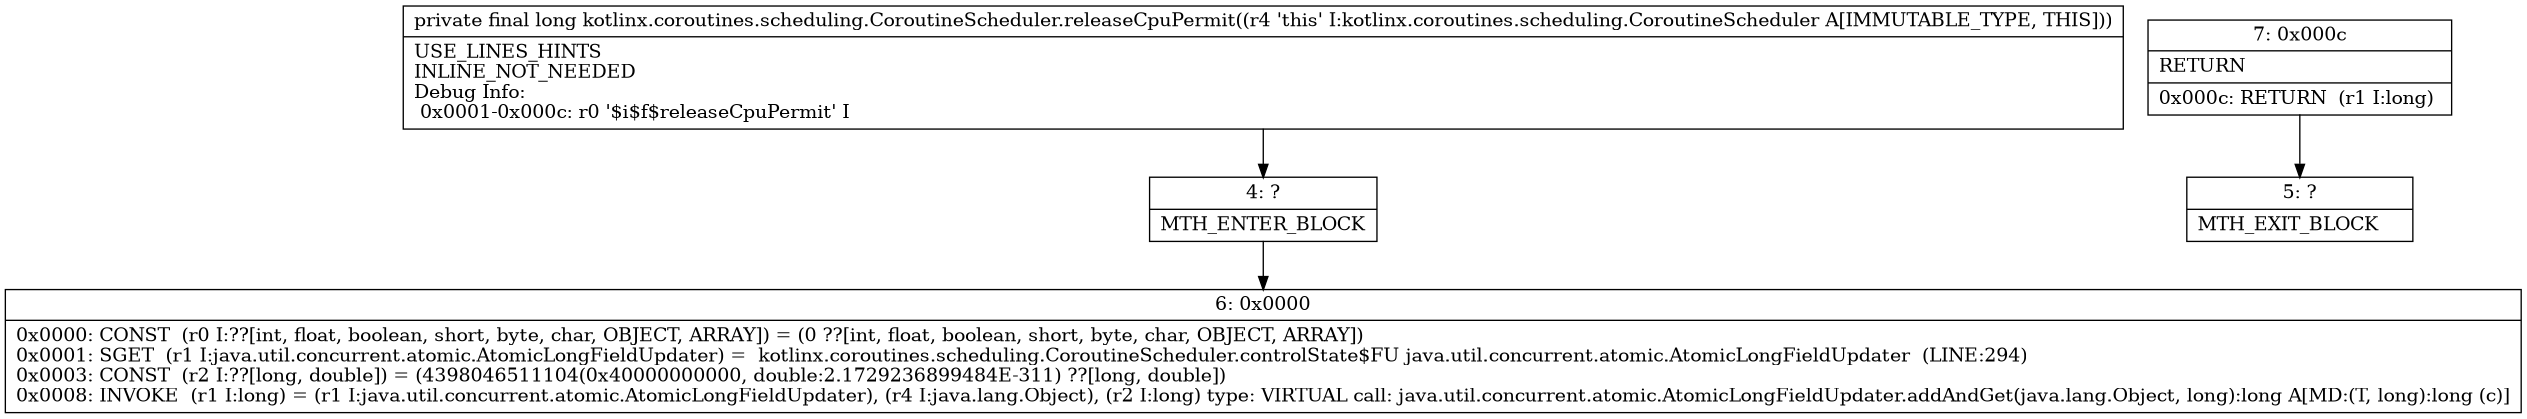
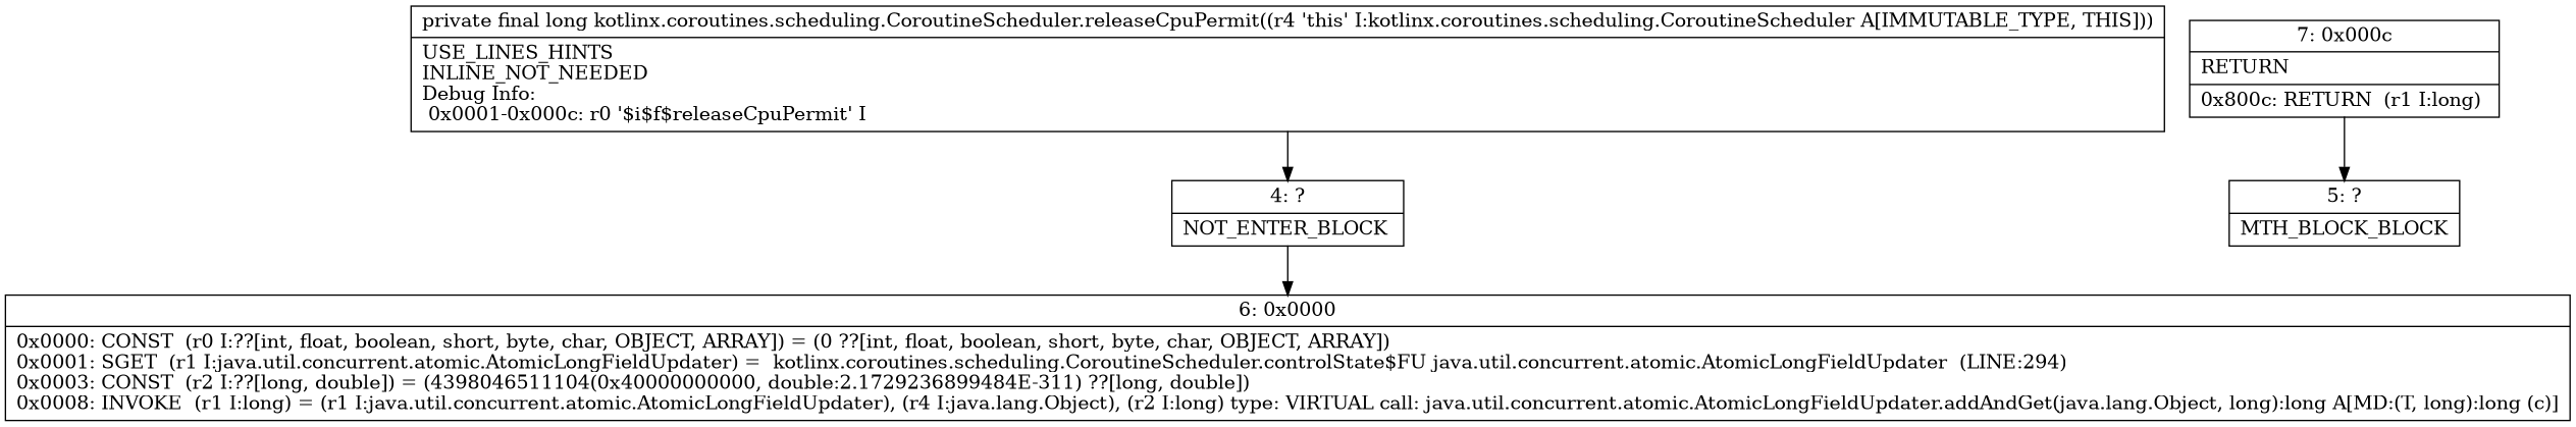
  digraph {
    node [shape=record]
-   n1 [label="{4\:\ ?|MTH_ENTER_BLOCK\l}"]
+   n1 [label="{4\:\ ?|NOT_ENTER_BLOCK\l}"]
    n2 [label="{6\:\ 0x0000|0x0000: CONST  (r0 I:??[int, float, boolean, short, byte, char, OBJECT, ARRAY]) = (0 ??[int, float, boolean, short, byte, char, OBJECT, ARRAY]) \l0x0001: SGET  (r1 I:java.util.concurrent.atomic.AtomicLongFieldUpdater) =  kotlinx.coroutines.scheduling.CoroutineScheduler.controlState$FU java.util.concurrent.atomic.AtomicLongFieldUpdater  (LINE:294)\l0x0003: CONST  (r2 I:??[long, double]) = (4398046511104(0x40000000000, double:2.1729236899484E\-311) ??[long, double]) \l0x0008: INVOKE  (r1 I:long) = (r1 I:java.util.concurrent.atomic.AtomicLongFieldUpdater), (r4 I:java.lang.Object), (r2 I:long) type: VIRTUAL call: java.util.concurrent.atomic.AtomicLongFieldUpdater.addAndGet(java.lang.Object, long):long A[MD:(T, long):long (c)]\l}"]
-   n3 [label="{7\:\ 0x000c|RETURN\l|0x000c: RETURN  (r1 I:long) \l}"]
-   n4 [label="{5\:\ ?|MTH_EXIT_BLOCK\l}"]
+   n3 [label="{7\:\ 0x000c|RETURN\l|0x800c: RETURN  (r1 I:long) \l}"]
+   n4 [label="{5\:\ ?|MTH_BLOCK_BLOCK\l}"]
    n5 [label="{private final long kotlinx.coroutines.scheduling.CoroutineScheduler.releaseCpuPermit((r4 'this' I:kotlinx.coroutines.scheduling.CoroutineScheduler A[IMMUTABLE_TYPE, THIS]))  | USE_LINES_HINTS\lINLINE_NOT_NEEDED\lDebug Info:\l  0x0001\-0x000c: r0 '$i$f$releaseCpuPermit' I\l}"]
    n1 -> n2
    n3 -> n4
    n5 -> n1
  }
